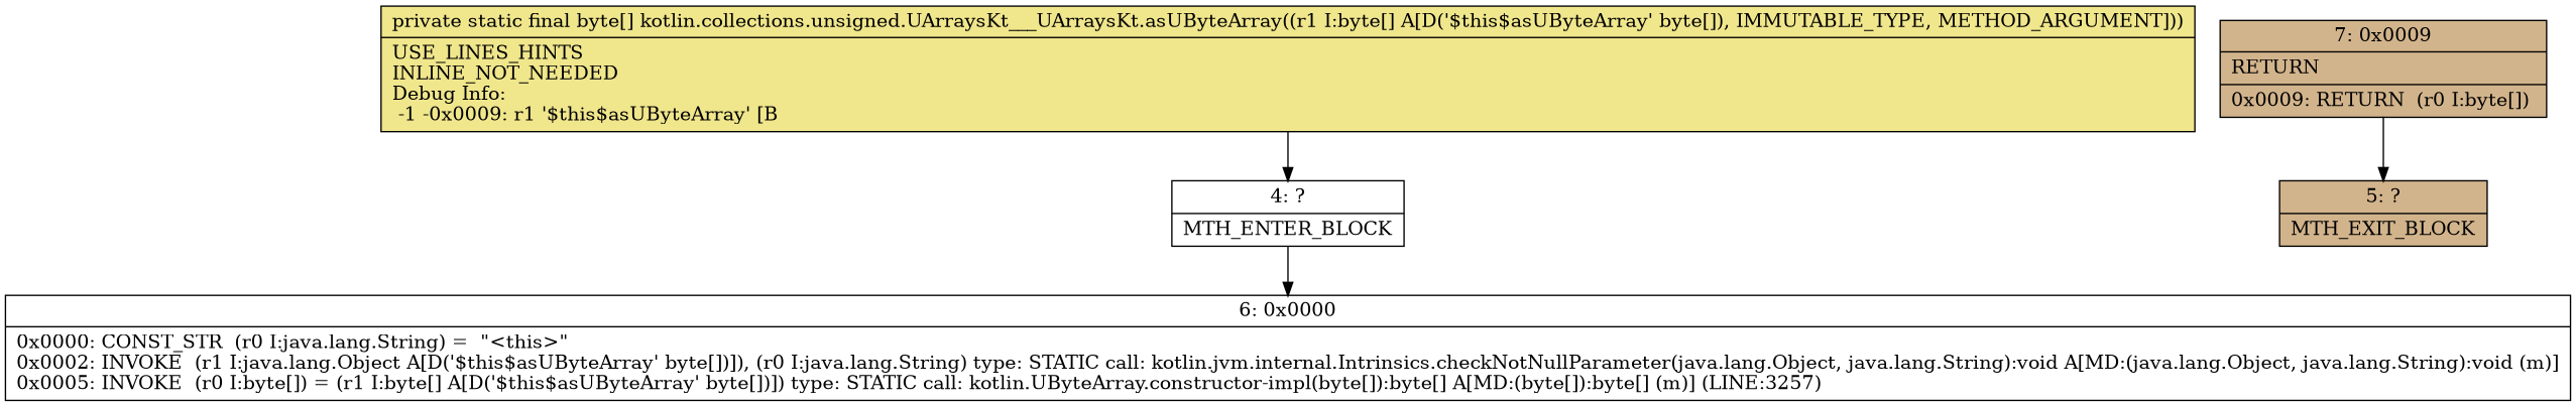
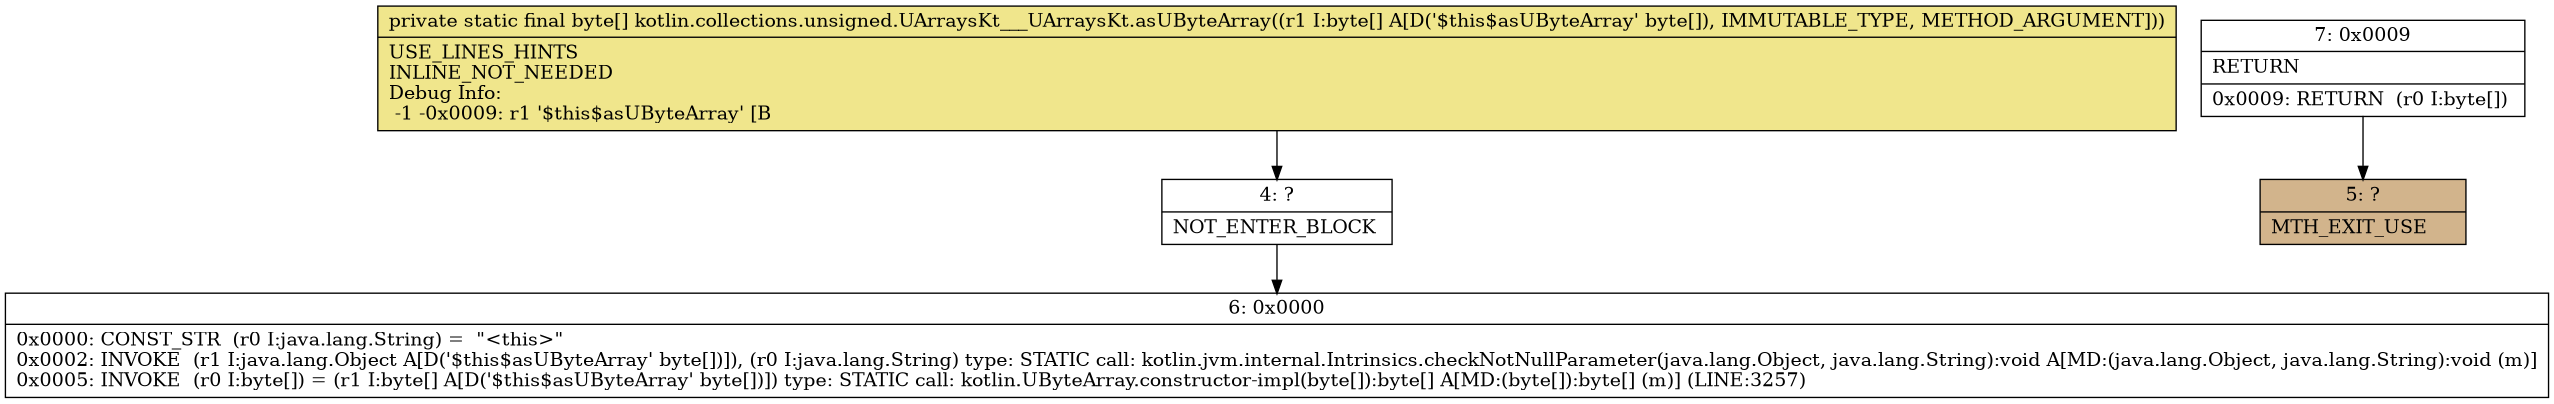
  digraph {
    node [fillcolor=white shape=record style=filled]
-   n1 [label="{4\:\ ?|MTH_ENTER_BLOCK\l}"]
+   n1 [label="{4\:\ ?|NOT_ENTER_BLOCK\l}"]
    n2 [label="{6\:\ 0x0000|0x0000: CONST_STR  (r0 I:java.lang.String) =  \"\<this\>\" \l0x0002: INVOKE  (r1 I:java.lang.Object A[D('$this$asUByteArray' byte[])]), (r0 I:java.lang.String) type: STATIC call: kotlin.jvm.internal.Intrinsics.checkNotNullParameter(java.lang.Object, java.lang.String):void A[MD:(java.lang.Object, java.lang.String):void (m)]\l0x0005: INVOKE  (r0 I:byte[]) = (r1 I:byte[] A[D('$this$asUByteArray' byte[])]) type: STATIC call: kotlin.UByteArray.constructor\-impl(byte[]):byte[] A[MD:(byte[]):byte[] (m)] (LINE:3257)\l}"]
-   n3 [fillcolor=tan label="{7\:\ 0x0009|RETURN\l|0x0009: RETURN  (r0 I:byte[]) \l}"]
-   n4 [fillcolor=tan label="{5\:\ ?|MTH_EXIT_BLOCK\l}"]
+   n3 [label="{7\:\ 0x0009|RETURN\l|0x0009: RETURN  (r0 I:byte[]) \l}"]
+   n4 [fillcolor=tan label="{5\:\ ?|MTH_EXIT_USE\l}"]
    n5 [fillcolor=khaki label="{private static final byte[] kotlin.collections.unsigned.UArraysKt___UArraysKt.asUByteArray((r1 I:byte[] A[D('$this$asUByteArray' byte[]), IMMUTABLE_TYPE, METHOD_ARGUMENT]))  | USE_LINES_HINTS\lINLINE_NOT_NEEDED\lDebug Info:\l  \-1 \-0x0009: r1 '$this$asUByteArray' [B\l}"]
    n1 -> n2
    n3 -> n4
    n5 -> n1
  }
